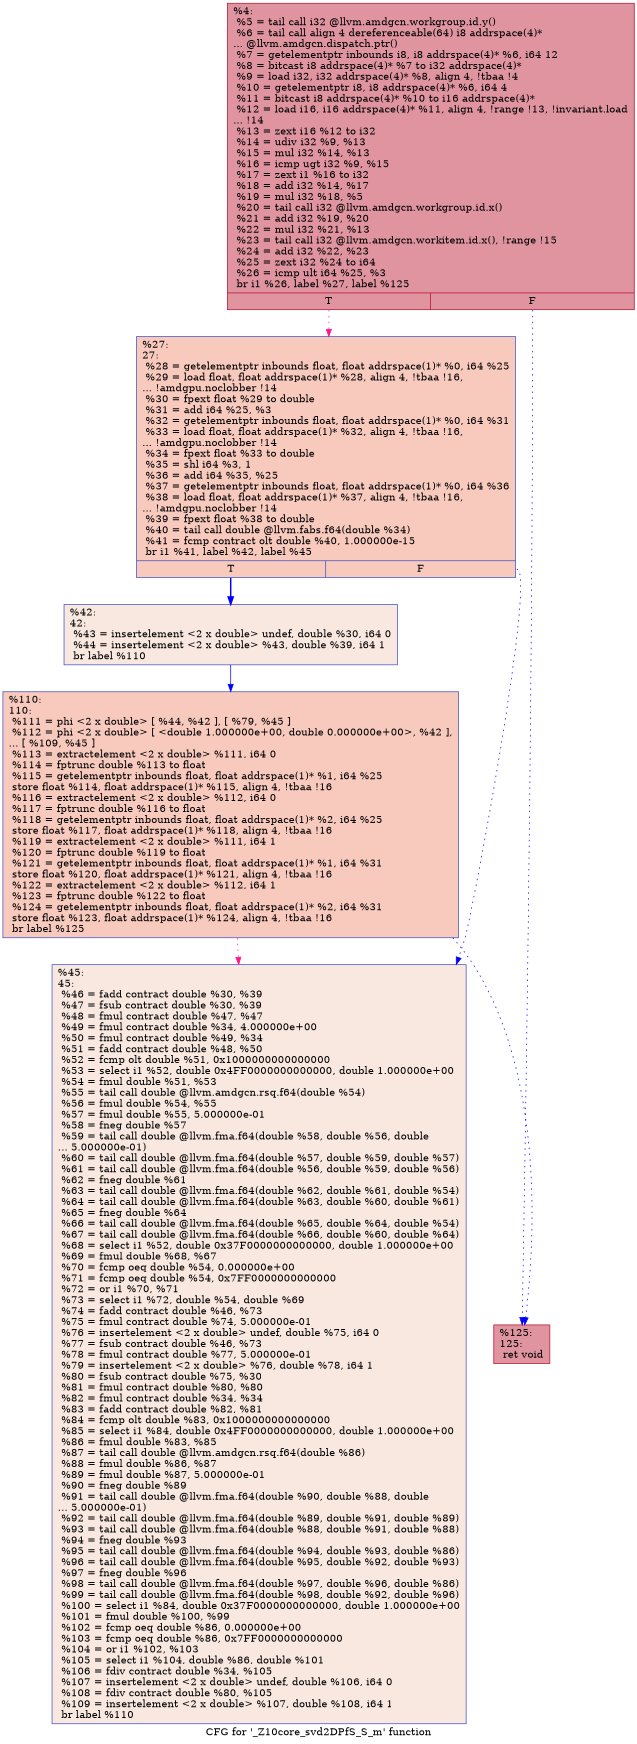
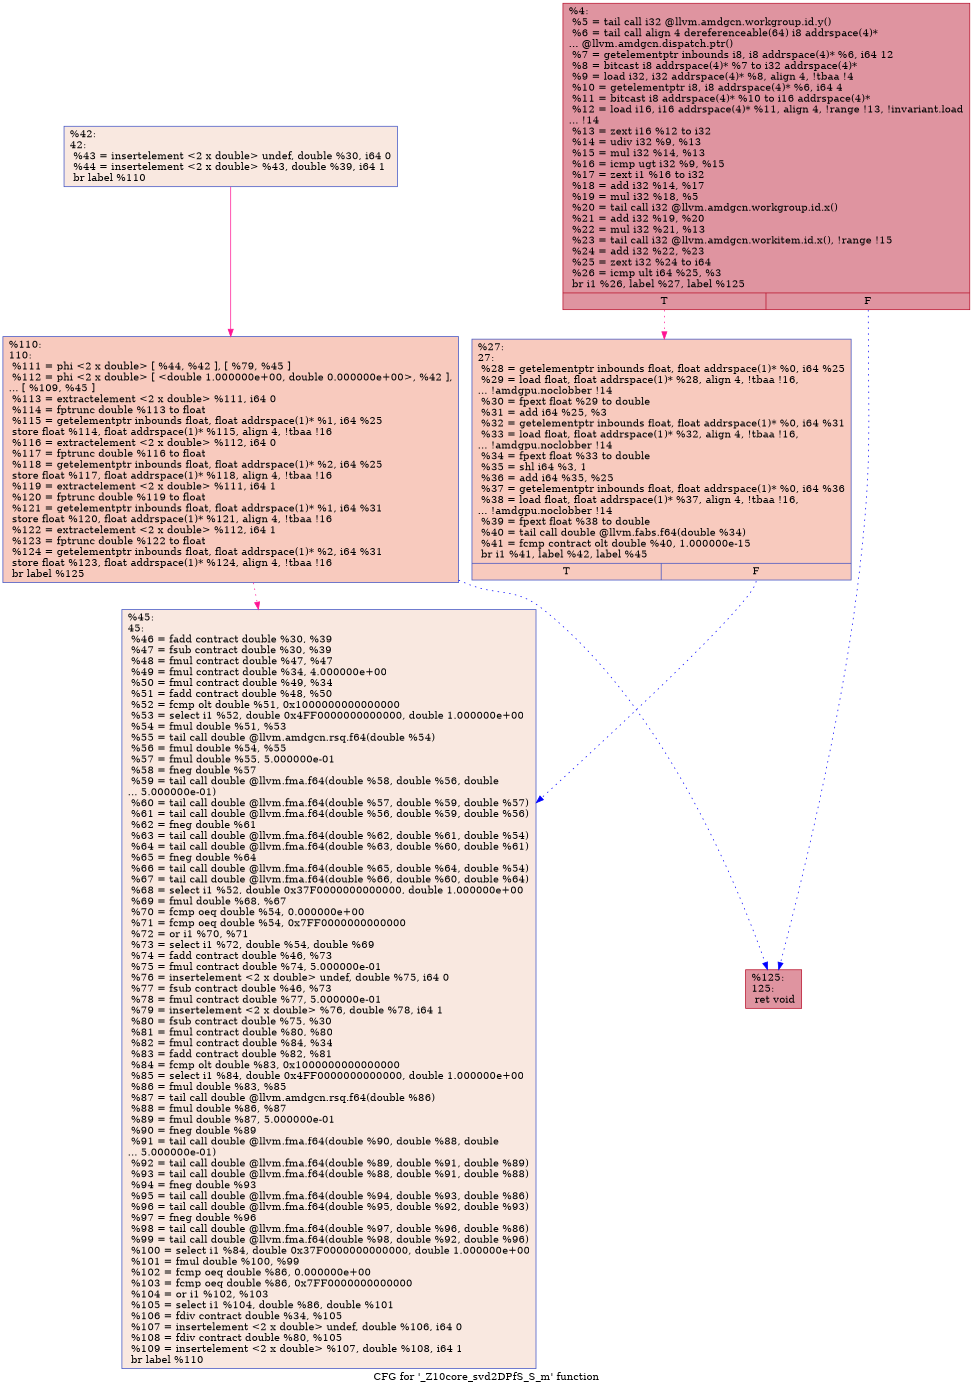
  digraph {
    label="CFG for '_Z10core_svd2DPfS_S_m' function"
    node [color="#3d50c3ff" fillcolor="#b70d2870" shape=record style=filled]
    edge [color=blue style=dotted]
    n1 [color="#b70d28ff" label="{%4:\l  %5 = tail call i32 @llvm.amdgcn.workgroup.id.y()\l  %6 = tail call align 4 dereferenceable(64) i8 addrspace(4)*\l... @llvm.amdgcn.dispatch.ptr()\l  %7 = getelementptr inbounds i8, i8 addrspace(4)* %6, i64 12\l  %8 = bitcast i8 addrspace(4)* %7 to i32 addrspace(4)*\l  %9 = load i32, i32 addrspace(4)* %8, align 4, !tbaa !4\l  %10 = getelementptr i8, i8 addrspace(4)* %6, i64 4\l  %11 = bitcast i8 addrspace(4)* %10 to i16 addrspace(4)*\l  %12 = load i16, i16 addrspace(4)* %11, align 4, !range !13, !invariant.load\l... !14\l  %13 = zext i16 %12 to i32\l  %14 = udiv i32 %9, %13\l  %15 = mul i32 %14, %13\l  %16 = icmp ugt i32 %9, %15\l  %17 = zext i1 %16 to i32\l  %18 = add i32 %14, %17\l  %19 = mul i32 %18, %5\l  %20 = tail call i32 @llvm.amdgcn.workgroup.id.x()\l  %21 = add i32 %19, %20\l  %22 = mul i32 %21, %13\l  %23 = tail call i32 @llvm.amdgcn.workitem.id.x(), !range !15\l  %24 = add i32 %22, %23\l  %25 = zext i32 %24 to i64\l  %26 = icmp ult i64 %25, %3\l  br i1 %26, label %27, label %125\l|{<s0>T|<s1>F}}"]
    n2 [fillcolor="#ef886b70" label="{%27:\l27:                                               \l  %28 = getelementptr inbounds float, float addrspace(1)* %0, i64 %25\l  %29 = load float, float addrspace(1)* %28, align 4, !tbaa !16,\l... !amdgpu.noclobber !14\l  %30 = fpext float %29 to double\l  %31 = add i64 %25, %3\l  %32 = getelementptr inbounds float, float addrspace(1)* %0, i64 %31\l  %33 = load float, float addrspace(1)* %32, align 4, !tbaa !16,\l... !amdgpu.noclobber !14\l  %34 = fpext float %33 to double\l  %35 = shl i64 %3, 1\l  %36 = add i64 %35, %25\l  %37 = getelementptr inbounds float, float addrspace(1)* %0, i64 %36\l  %38 = load float, float addrspace(1)* %37, align 4, !tbaa !16,\l... !amdgpu.noclobber !14\l  %39 = fpext float %38 to double\l  %40 = tail call double @llvm.fabs.f64(double %34)\l  %41 = fcmp contract olt double %40, 1.000000e-15\l  br i1 %41, label %42, label %45\l|{<s0>T|<s1>F}}"]
    n3 [color="#b70d28ff" label="{%125:\l125:                                              \l  ret void\l}"]
    n4 [fillcolor="#f1ccb870" label="{%42:\l42:                                               \l  %43 = insertelement \<2 x double\> undef, double %30, i64 0\l  %44 = insertelement \<2 x double\> %43, double %39, i64 1\l  br label %110\l}"]
-   n5 [fillcolor="#f1ccb870" label="{%45:\l45:                                               \l  %46 = fadd contract double %30, %39\l  %47 = fsub contract double %30, %39\l  %48 = fmul contract double %47, %47\l  %49 = fmul contract double %34, 4.000000e+00\l  %50 = fmul contract double %49, %34\l  %51 = fadd contract double %48, %50\l  %52 = fcmp olt double %51, 0x1000000000000000\l  %53 = select i1 %52, double 0x4FF0000000000000, double 1.000000e+00\l  %54 = fmul double %51, %53\l  %55 = tail call double @llvm.amdgcn.rsq.f64(double %54)\l  %56 = fmul double %54, %55\l  %57 = fmul double %55, 5.000000e-01\l  %58 = fneg double %57\l  %59 = tail call double @llvm.fma.f64(double %58, double %56, double\l... 5.000000e-01)\l  %60 = tail call double @llvm.fma.f64(double %57, double %59, double %57)\l  %61 = tail call double @llvm.fma.f64(double %56, double %59, double %56)\l  %62 = fneg double %61\l  %63 = tail call double @llvm.fma.f64(double %62, double %61, double %54)\l  %64 = tail call double @llvm.fma.f64(double %63, double %60, double %61)\l  %65 = fneg double %64\l  %66 = tail call double @llvm.fma.f64(double %65, double %64, double %54)\l  %67 = tail call double @llvm.fma.f64(double %66, double %60, double %64)\l  %68 = select i1 %52, double 0x37F0000000000000, double 1.000000e+00\l  %69 = fmul double %68, %67\l  %70 = fcmp oeq double %54, 0.000000e+00\l  %71 = fcmp oeq double %54, 0x7FF0000000000000\l  %72 = or i1 %70, %71\l  %73 = select i1 %72, double %54, double %69\l  %74 = fadd contract double %46, %73\l  %75 = fmul contract double %74, 5.000000e-01\l  %76 = insertelement \<2 x double\> undef, double %75, i64 0\l  %77 = fsub contract double %46, %73\l  %78 = fmul contract double %77, 5.000000e-01\l  %79 = insertelement \<2 x double\> %76, double %78, i64 1\l  %80 = fsub contract double %75, %30\l  %81 = fmul contract double %80, %80\l  %82 = fmul contract double %34, %34\l  %83 = fadd contract double %82, %81\l  %84 = fcmp olt double %83, 0x1000000000000000\l  %85 = select i1 %84, double 0x4FF0000000000000, double 1.000000e+00\l  %86 = fmul double %83, %85\l  %87 = tail call double @llvm.amdgcn.rsq.f64(double %86)\l  %88 = fmul double %86, %87\l  %89 = fmul double %87, 5.000000e-01\l  %90 = fneg double %89\l  %91 = tail call double @llvm.fma.f64(double %90, double %88, double\l... 5.000000e-01)\l  %92 = tail call double @llvm.fma.f64(double %89, double %91, double %89)\l  %93 = tail call double @llvm.fma.f64(double %88, double %91, double %88)\l  %94 = fneg double %93\l  %95 = tail call double @llvm.fma.f64(double %94, double %93, double %86)\l  %96 = tail call double @llvm.fma.f64(double %95, double %92, double %93)\l  %97 = fneg double %96\l  %98 = tail call double @llvm.fma.f64(double %97, double %96, double %86)\l  %99 = tail call double @llvm.fma.f64(double %98, double %92, double %96)\l  %100 = select i1 %84, double 0x37F0000000000000, double 1.000000e+00\l  %101 = fmul double %100, %99\l  %102 = fcmp oeq double %86, 0.000000e+00\l  %103 = fcmp oeq double %86, 0x7FF0000000000000\l  %104 = or i1 %102, %103\l  %105 = select i1 %104, double %86, double %101\l  %106 = fdiv contract double %34, %105\l  %107 = insertelement \<2 x double\> undef, double %106, i64 0\l  %108 = fdiv contract double %80, %105\l  %109 = insertelement \<2 x double\> %107, double %108, i64 1\l  br label %110\l}"]
+   n5 [fillcolor="#f1ccb870" label="{%45:\l45:                                               \l  %46 = fadd contract double %30, %39\l  %47 = fsub contract double %30, %39\l  %48 = fmul contract double %47, %47\l  %49 = fmul contract double %34, 4.000000e+00\l  %50 = fmul contract double %49, %34\l  %51 = fadd contract double %48, %50\l  %52 = fcmp olt double %51, 0x1000000000000000\l  %53 = select i1 %52, double 0x4FF0000000000000, double 1.000000e+00\l  %54 = fmul double %51, %53\l  %55 = tail call double @llvm.amdgcn.rsq.f64(double %54)\l  %56 = fmul double %54, %55\l  %57 = fmul double %55, 5.000000e-01\l  %58 = fneg double %57\l  %59 = tail call double @llvm.fma.f64(double %58, double %56, double\l... 5.000000e-01)\l  %60 = tail call double @llvm.fma.f64(double %57, double %59, double %57)\l  %61 = tail call double @llvm.fma.f64(double %56, double %59, double %56)\l  %62 = fneg double %61\l  %63 = tail call double @llvm.fma.f64(double %62, double %61, double %54)\l  %64 = tail call double @llvm.fma.f64(double %63, double %60, double %61)\l  %65 = fneg double %64\l  %66 = tail call double @llvm.fma.f64(double %65, double %64, double %54)\l  %67 = tail call double @llvm.fma.f64(double %66, double %60, double %64)\l  %68 = select i1 %52, double 0x37F0000000000000, double 1.000000e+00\l  %69 = fmul double %68, %67\l  %70 = fcmp oeq double %54, 0.000000e+00\l  %71 = fcmp oeq double %54, 0x7FF0000000000000\l  %72 = or i1 %70, %71\l  %73 = select i1 %72, double %54, double %69\l  %74 = fadd contract double %46, %73\l  %75 = fmul contract double %74, 5.000000e-01\l  %76 = insertelement \<2 x double\> undef, double %75, i64 0\l  %77 = fsub contract double %46, %73\l  %78 = fmul contract double %77, 5.000000e-01\l  %79 = insertelement \<2 x double\> %76, double %78, i64 1\l  %80 = fsub contract double %75, %30\l  %81 = fmul contract double %80, %80\l  %82 = fmul contract double %84, %34\l  %83 = fadd contract double %82, %81\l  %84 = fcmp olt double %83, 0x1000000000000000\l  %85 = select i1 %84, double 0x4FF0000000000000, double 1.000000e+00\l  %86 = fmul double %83, %85\l  %87 = tail call double @llvm.amdgcn.rsq.f64(double %86)\l  %88 = fmul double %86, %87\l  %89 = fmul double %87, 5.000000e-01\l  %90 = fneg double %89\l  %91 = tail call double @llvm.fma.f64(double %90, double %88, double\l... 5.000000e-01)\l  %92 = tail call double @llvm.fma.f64(double %89, double %91, double %89)\l  %93 = tail call double @llvm.fma.f64(double %88, double %91, double %88)\l  %94 = fneg double %93\l  %95 = tail call double @llvm.fma.f64(double %94, double %93, double %86)\l  %96 = tail call double @llvm.fma.f64(double %95, double %92, double %93)\l  %97 = fneg double %96\l  %98 = tail call double @llvm.fma.f64(double %97, double %96, double %86)\l  %99 = tail call double @llvm.fma.f64(double %98, double %92, double %96)\l  %100 = select i1 %84, double 0x37F0000000000000, double 1.000000e+00\l  %101 = fmul double %100, %99\l  %102 = fcmp oeq double %86, 0.000000e+00\l  %103 = fcmp oeq double %86, 0x7FF0000000000000\l  %104 = or i1 %102, %103\l  %105 = select i1 %104, double %86, double %101\l  %106 = fdiv contract double %34, %105\l  %107 = insertelement \<2 x double\> undef, double %106, i64 0\l  %108 = fdiv contract double %80, %105\l  %109 = insertelement \<2 x double\> %107, double %108, i64 1\l  br label %110\l}"]
    n6 [fillcolor="#ef886b70" label="{%110:\l110:                                              \l  %111 = phi \<2 x double\> [ %44, %42 ], [ %79, %45 ]\l  %112 = phi \<2 x double\> [ \<double 1.000000e+00, double 0.000000e+00\>, %42 ],\l... [ %109, %45 ]\l  %113 = extractelement \<2 x double\> %111, i64 0\l  %114 = fptrunc double %113 to float\l  %115 = getelementptr inbounds float, float addrspace(1)* %1, i64 %25\l  store float %114, float addrspace(1)* %115, align 4, !tbaa !16\l  %116 = extractelement \<2 x double\> %112, i64 0\l  %117 = fptrunc double %116 to float\l  %118 = getelementptr inbounds float, float addrspace(1)* %2, i64 %25\l  store float %117, float addrspace(1)* %118, align 4, !tbaa !16\l  %119 = extractelement \<2 x double\> %111, i64 1\l  %120 = fptrunc double %119 to float\l  %121 = getelementptr inbounds float, float addrspace(1)* %1, i64 %31\l  store float %120, float addrspace(1)* %121, align 4, !tbaa !16\l  %122 = extractelement \<2 x double\> %112, i64 1\l  %123 = fptrunc double %122 to float\l  %124 = getelementptr inbounds float, float addrspace(1)* %2, i64 %31\l  store float %123, float addrspace(1)* %124, align 4, !tbaa !16\l  br label %125\l}"]
    n1 -> n2 [color=deeppink tailport=s0]
    n1 -> n3 [tailport=s1]
-   n2 -> n4 [style=bold tailport=s0]
    n2 -> n5 [tailport=s1]
-   n4 -> n6 [style=solid]
+   n4 -> n6 [color=deeppink style=solid]
    n6 -> n3
    n6 -> n5 [color=deeppink]
  }
